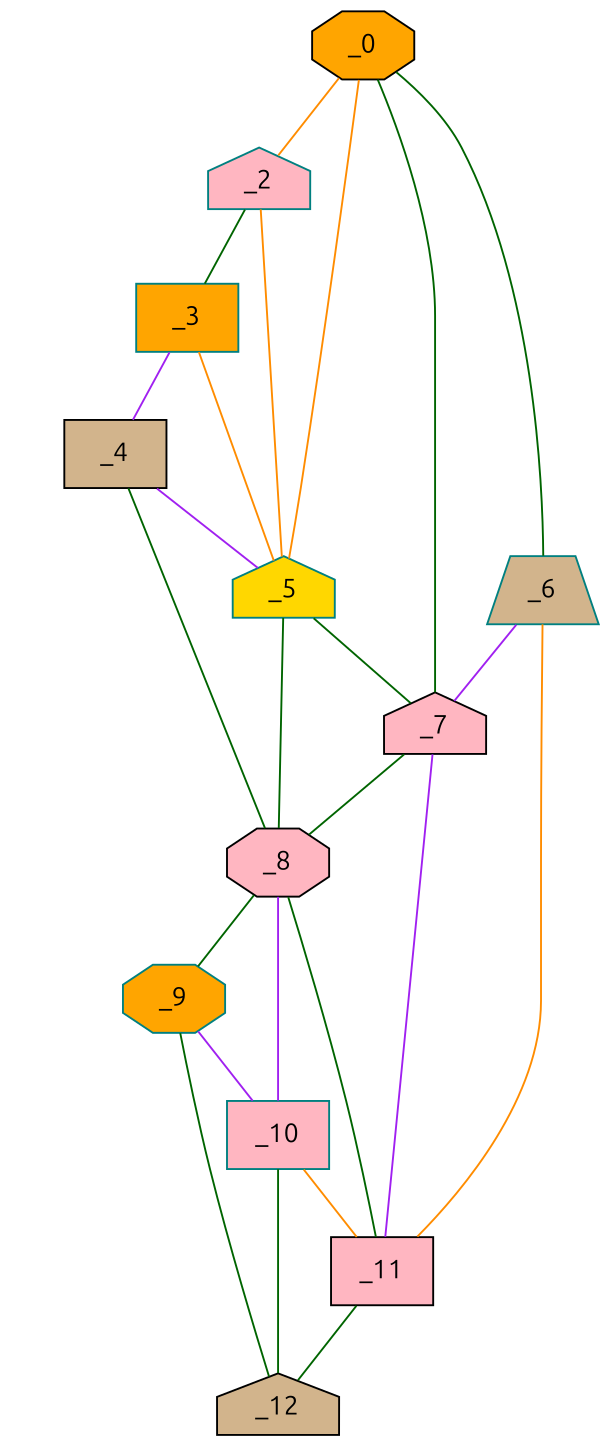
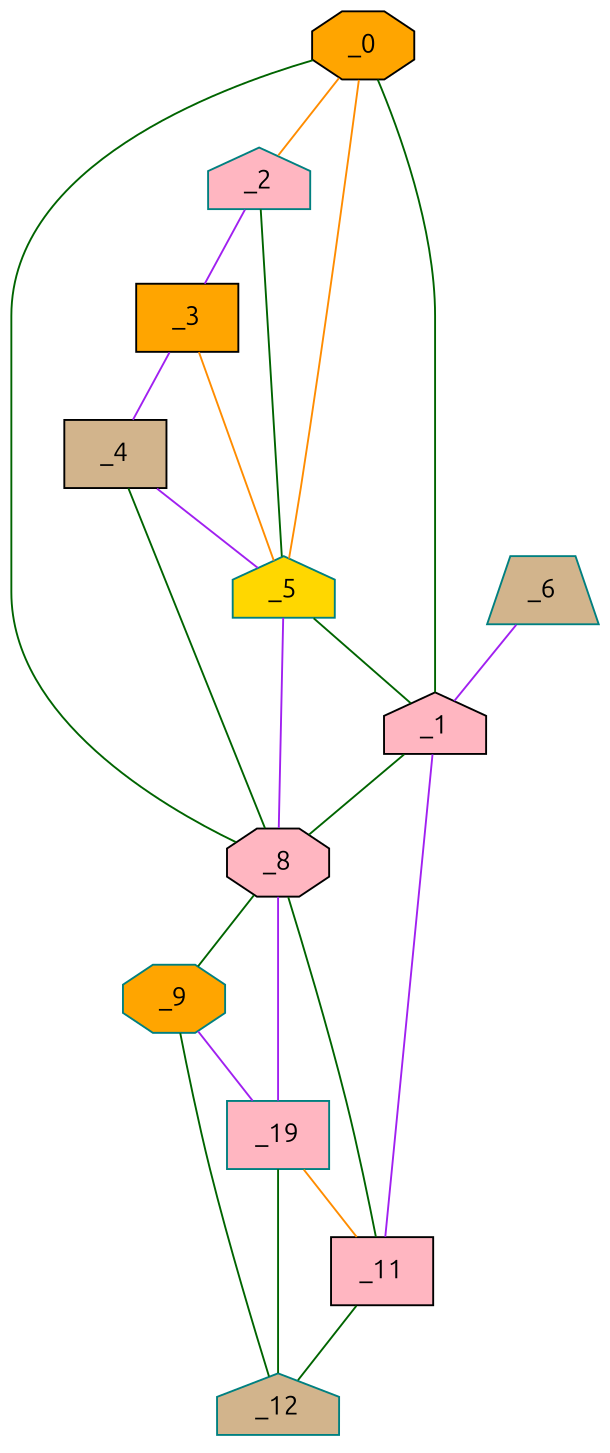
  graph {
    fontname=Ubuntu
    node [color=black fillcolor=lightpink fontname=Ubuntu shape=house style=filled x=68 y=64]
    edge [color=darkgreen fontname=Ubuntu valence=2]
    _0 [fillcolor=orange shape=octagon x=4]
    _2 [color=teal x=10 y=80]
    _5 [color=teal fillcolor=gold x=56 y=80]
    _6 [color=teal fillcolor=tan shape=trapezium y=9]
-   _7 [y=21]
-   _3 [color=teal fillcolor=orange shape=box x=14 y=117]
+   _7 [y=21 label=_1]
+   _3 [fillcolor=orange shape=box x=14 y=117]
    _8 [shape=octagon x=75 y=81]
    _11 [shape=box x=125]
    _4 [fillcolor=tan shape=box x=53 y=118]
    _9 [color=teal fillcolor=orange shape=octagon x=116 y=118]
-   _10 [color=teal shape=box x=119 y=81]
-   _12 [fillcolor=tan x=125 y=77]
+   _10 [color=teal shape=box x=119 y=81 label=_19]
+   _12 [color=teal fillcolor=tan x=125 y=77]
    _0 -- _2 [color=darkorange valence=1]
    _0 -- _5 [color=darkorange]
-   _0 -- _6 [valence=1]
+   _0 -- _8 [valence=1]
    _0 -- _7
-   _2 -- _5 [color=darkorange valence=1]
-   _2 -- _3
+   _2 -- _5 [valence=1]
+   _2 -- _3 [color=purple]
    _5 -- _7
-   _5 -- _8 [valence=1]
+   _5 -- _8 [color=purple valence=1]
    _6 -- _7 [color=purple]
-   _6 -- _11 [color=darkorange valence=1]
    _7 -- _8
    _7 -- _11 [color=purple valence=1]
    _3 -- _5 [color=darkorange]
    _3 -- _4 [color=purple valence=1]
    _8 -- _11
    _8 -- _9 [valence=1]
    _8 -- _10 [color=purple]
    _11 -- _12 [valence=1]
    _4 -- _5 [color=purple]
    _4 -- _8
    _9 -- _10 [color=purple]
    _9 -- _12 [valence=1]
    _10 -- _11 [color=darkorange]
    _10 -- _12
  }
